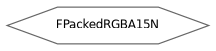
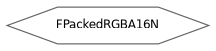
  digraph {
    rankdir=LR
-   n1 [color=gray40 fillcolor=white fontname=Helvetica fontsize=10 height=0.2 label=FPackedRGBA15N shape=hexagon style=filled width=0.4]
+   n1 [color=gray40 fillcolor=white fontname=Helvetica fontsize=10 height=0.2 label=FPackedRGBA16N shape=hexagon style=filled width=0.4]
  }
